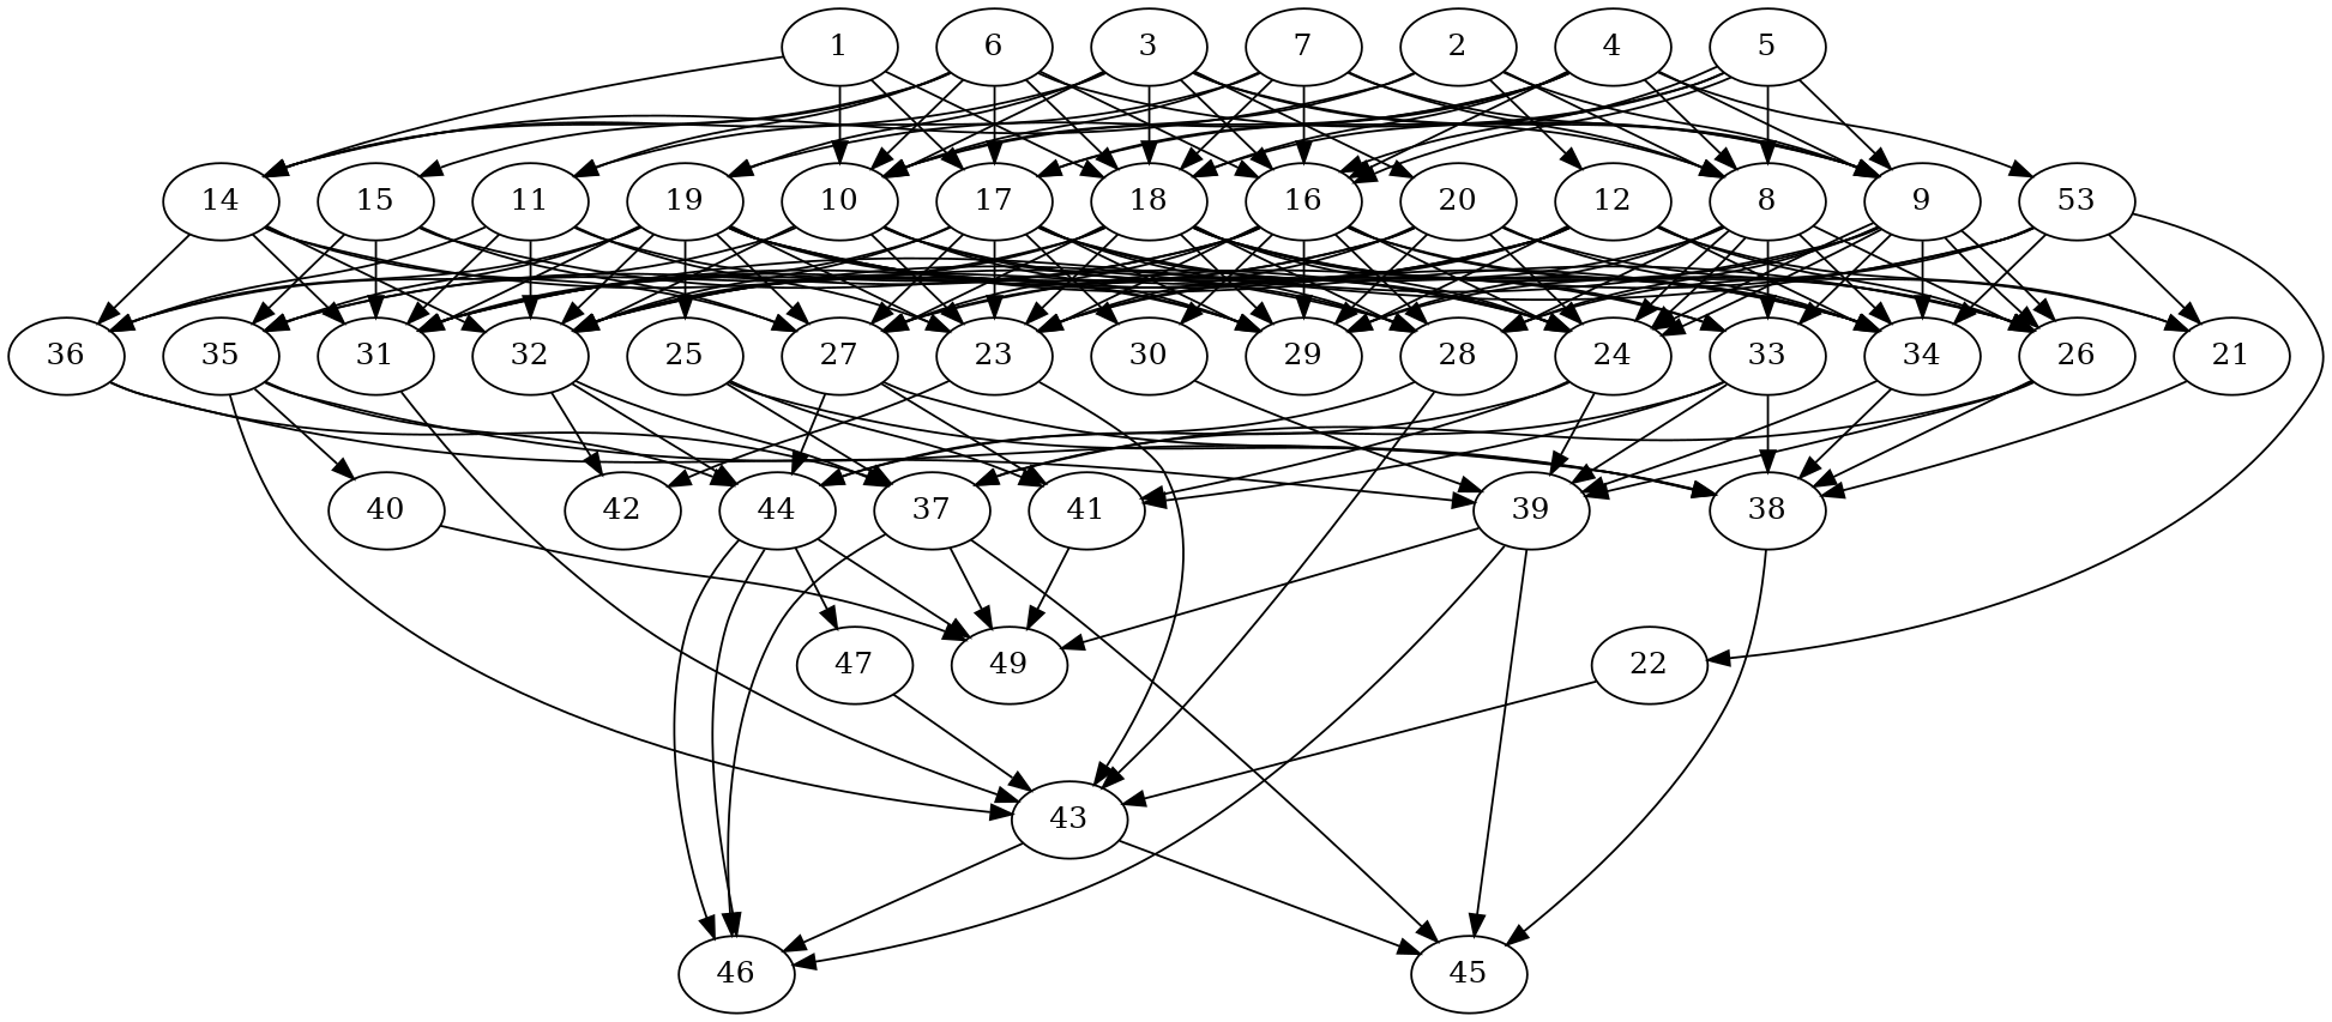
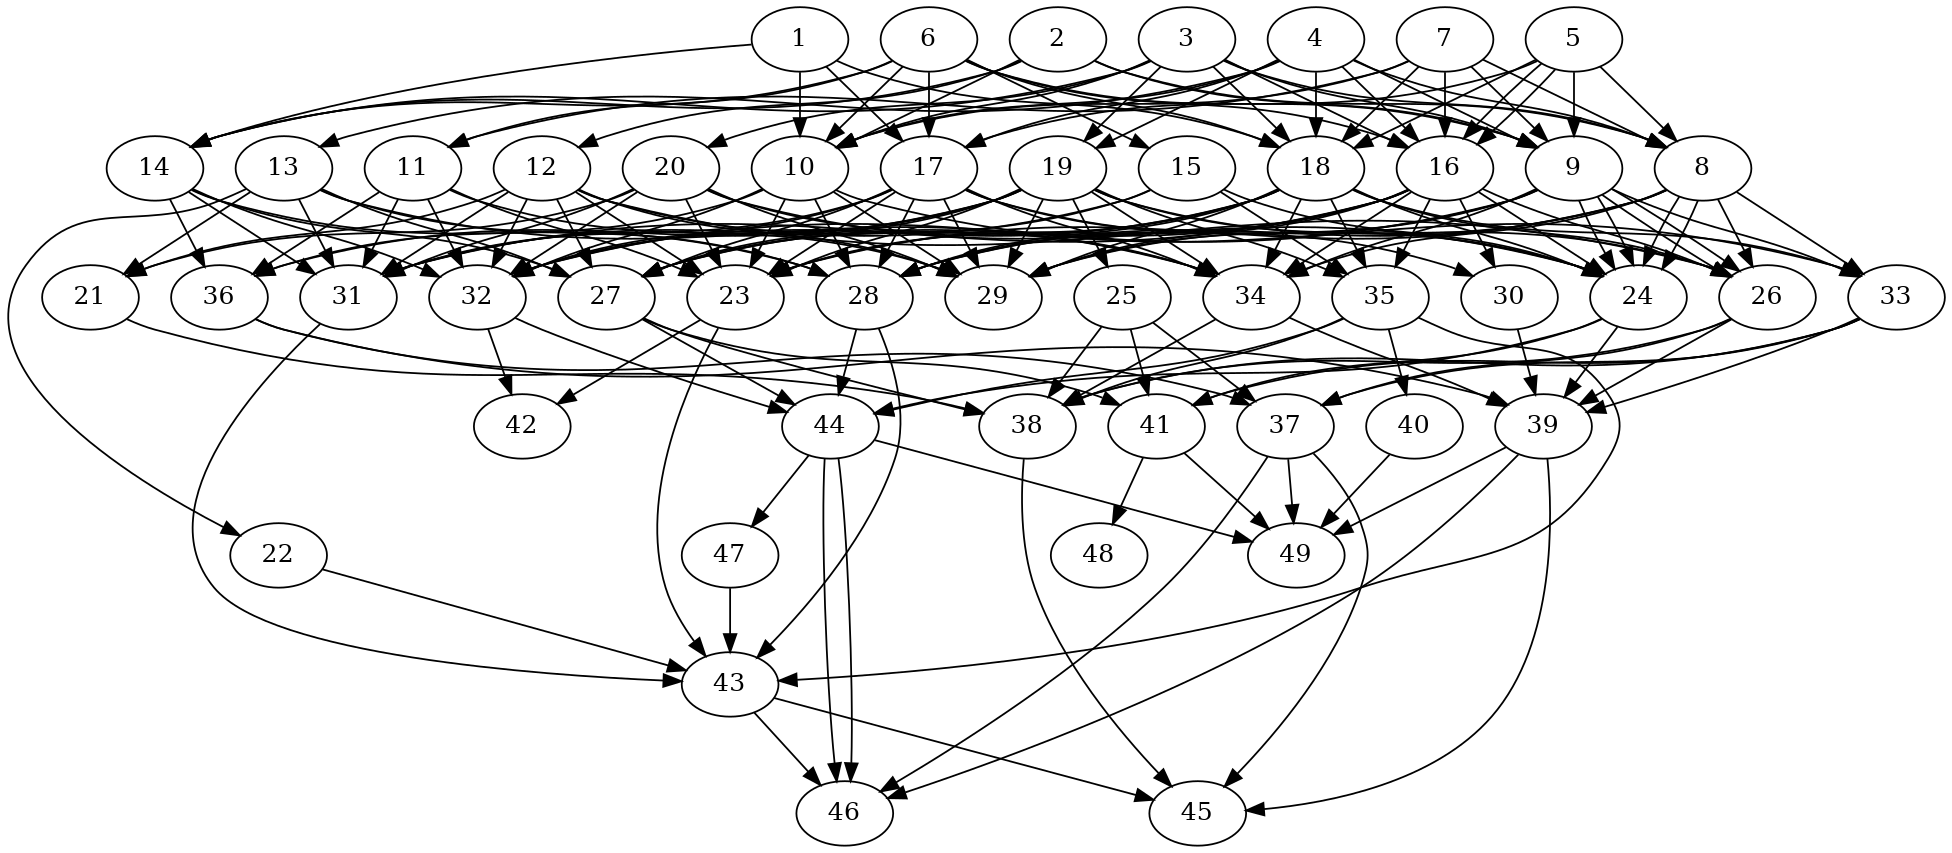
  digraph {
    node [alpha=0.13]
    1 [alpha=0.20 expect_size=369742632124722184192]
    10 [alpha=0.06 expect_size=603906761555968000]
    14 [alpha=0.05 expect_size=212390724548010442752]
    17 [alpha=0.15 expect_size=29914569667343372]
    18 [alpha=0.12 expect_size=1247249594440696]
    23 [alpha=0.08 expect_size=816132587913992704]
    28 [alpha=0.19 expect_size=13763469339602230]
    29 [alpha=0.05 expect_size=245194793699468378112]
    33 [expect_size=283193730352090464]
    32 [alpha=0.07 expect_size=4253316594599686]
    36 [alpha=0.08 expect_size=2115174856472613879808]
    31 [alpha=0.19 expect_size=610469882332555136]
    27 [alpha=0.11 expect_size=1715845242084655104]
    24 [alpha=0.06 expect_size=410736658268953772032]
    34 [alpha=0.07 expect_size=98329873467643527168]
    30 [alpha=0.12 expect_size=61534816696451448]
    26 [alpha=0.19 expect_size=34781539128641888]
    35 [alpha=0.12 expect_size=8398678356668710912]
    43 [alpha=0.05 expect_size=76450525805623115776]
    42 [alpha=0.04 expect_size=10784855412638170]
    44 [alpha=0.18 expect_size=12909313492625672]
    39 [expect_size=143794004266772856832]
    41 [alpha=0.06 expect_size=9126801390161878]
    38 [expect_size=47597297110297346048]
    37 [alpha=0.04 expect_size=2570472837828316]
    40 [alpha=0.14 expect_size=181947513063867104]
    2 [alpha=0.16 expect_size=266208937370451968000]
    8 [alpha=0.10 expect_size=588363699576635392]
    9 [expect_size=47918248811831492608]
    12 [alpha=0.08 expect_size=1735137359877373952000]
    21 [alpha=0.17 expect_size=613799985831588352]
    3 [alpha=0.12 expect_size=7189900710930000]
    16 [alpha=0.20 expect_size=6980220180772923]
    19 [expect_size=1157326013235550224384]
    20 [alpha=0.14 expect_size=407913889792000000000]
    25 [alpha=0.05 expect_size=136813937986516]
    4 [alpha=0.00 expect_size=13846939232468930]
-   13 [alpha=0.04 expect_size=89056855778851408 label=53]
+   13 [alpha=0.04 expect_size=89056855778851408]
    22 [alpha=0.10 expect_size=2041864947586292736]
    5 [alpha=0.06 expect_size=326689557952161906688]
    6 [alpha=0.15 expect_size=21516860862823224]
    11 [alpha=0.02 expect_size=178909530016809222144]
    15 [alpha=0.14 expect_size=804010704743906148352]
    7 [alpha=0.03 expect_size=33704660663580012]
    45 [alpha=0.17 expect_size=587850243453554262016]
    46 [alpha=0.01 expect_size=1650467478020191488]
    49 [alpha=0.09 expect_size=70828554805281568]
+   48 [alpha=0.16 expect_size=35466839859065968]
    47 [alpha=0.19 expect_size=1053364778132368785408]
    1 -> 10
    1 -> 14
    1 -> 17
    1 -> 18
    10 -> 23
    10 -> 28
    10 -> 29
    10 -> 33
    10 -> 32
    10 -> 36
    14 -> 28
    14 -> 32
    14 -> 36
    14 -> 31
    14 -> 27
    17 -> 23
    17 -> 28
    17 -> 29
    17 -> 32
    17 -> 31
    17 -> 27
    17 -> 24
    17 -> 34
    17 -> 30
    18 -> 23
    18 -> 28
    18 -> 29
    18 -> 33
    18 -> 32
    18 -> 27
    18 -> 24
    18 -> 34
    18 -> 26
    18 -> 35
    23 -> 43
    23 -> 42
    28 -> 43
    28 -> 44
    33 -> 39
    33 -> 41
    33 -> 38
    33 -> 37
    32 -> 42
    32 -> 44
-   32 -> 37
    36 -> 39
    36 -> 37
    31 -> 43
    27 -> 44
    27 -> 41
    27 -> 38
    24 -> 44
    24 -> 39
    24 -> 41
    34 -> 39
    34 -> 38
    30 -> 39
    26 -> 39
    26 -> 38
    26 -> 37
    35 -> 43
    35 -> 44
    35 -> 38
    35 -> 40
    43 -> 45
    43 -> 46
    44 -> 46
    44 -> 46
    44 -> 49
    44 -> 47
    39 -> 45
    39 -> 46
    39 -> 49
    41 -> 49
+   41 -> 48
    38 -> 45
    37 -> 45
    37 -> 46
    37 -> 49
    40 -> 49
    2 -> 10
    2 -> 14
    2 -> 8
    2 -> 9
    2 -> 12
    8 -> 23
    8 -> 28
    8 -> 29
    8 -> 33
    8 -> 24
    8 -> 24
    8 -> 34
    8 -> 26
    9 -> 28
    9 -> 29
    9 -> 33
    9 -> 32
    9 -> 24
    9 -> 24
    9 -> 34
    9 -> 26
    9 -> 26
    12 -> 23
    12 -> 29
    12 -> 32
    12 -> 31
    12 -> 27
    12 -> 34
    12 -> 26
    12 -> 21
    21 -> 38
    3 -> 10
    3 -> 14
    3 -> 18
    3 -> 8
    3 -> 9
    3 -> 16
    3 -> 19
    3 -> 20
    16 -> 23
    16 -> 28
    16 -> 29
    16 -> 31
    16 -> 27
    16 -> 24
    16 -> 34
    16 -> 30
    16 -> 26
    16 -> 35
    19 -> 23
    19 -> 29
    19 -> 32
    19 -> 36
    19 -> 31
    19 -> 27
    19 -> 24
    19 -> 34
    19 -> 26
    19 -> 35
    19 -> 25
    20 -> 23
    20 -> 29
    20 -> 32
    20 -> 31
    20 -> 24
    20 -> 34
    20 -> 21
    25 -> 41
    25 -> 38
    25 -> 37
    4 -> 10
    4 -> 17
    4 -> 18
    4 -> 8
    4 -> 9
    4 -> 16
    4 -> 19
    4 -> 13
    13 -> 28
    13 -> 31
    13 -> 27
    13 -> 34
    13 -> 21
    13 -> 22
    22 -> 43
    5 -> 17
    5 -> 18
    5 -> 8
    5 -> 9
    5 -> 16
    5 -> 16
    6 -> 10
    6 -> 14
    6 -> 17
    6 -> 18
    6 -> 9
    6 -> 16
    6 -> 11
    6 -> 15
    11 -> 23
    11 -> 29
    11 -> 32
    11 -> 36
    11 -> 31
    15 -> 31
    15 -> 27
    15 -> 24
    15 -> 35
    7 -> 10
    7 -> 18
    7 -> 8
    7 -> 9
    7 -> 16
    7 -> 11
    47 -> 43
  }
